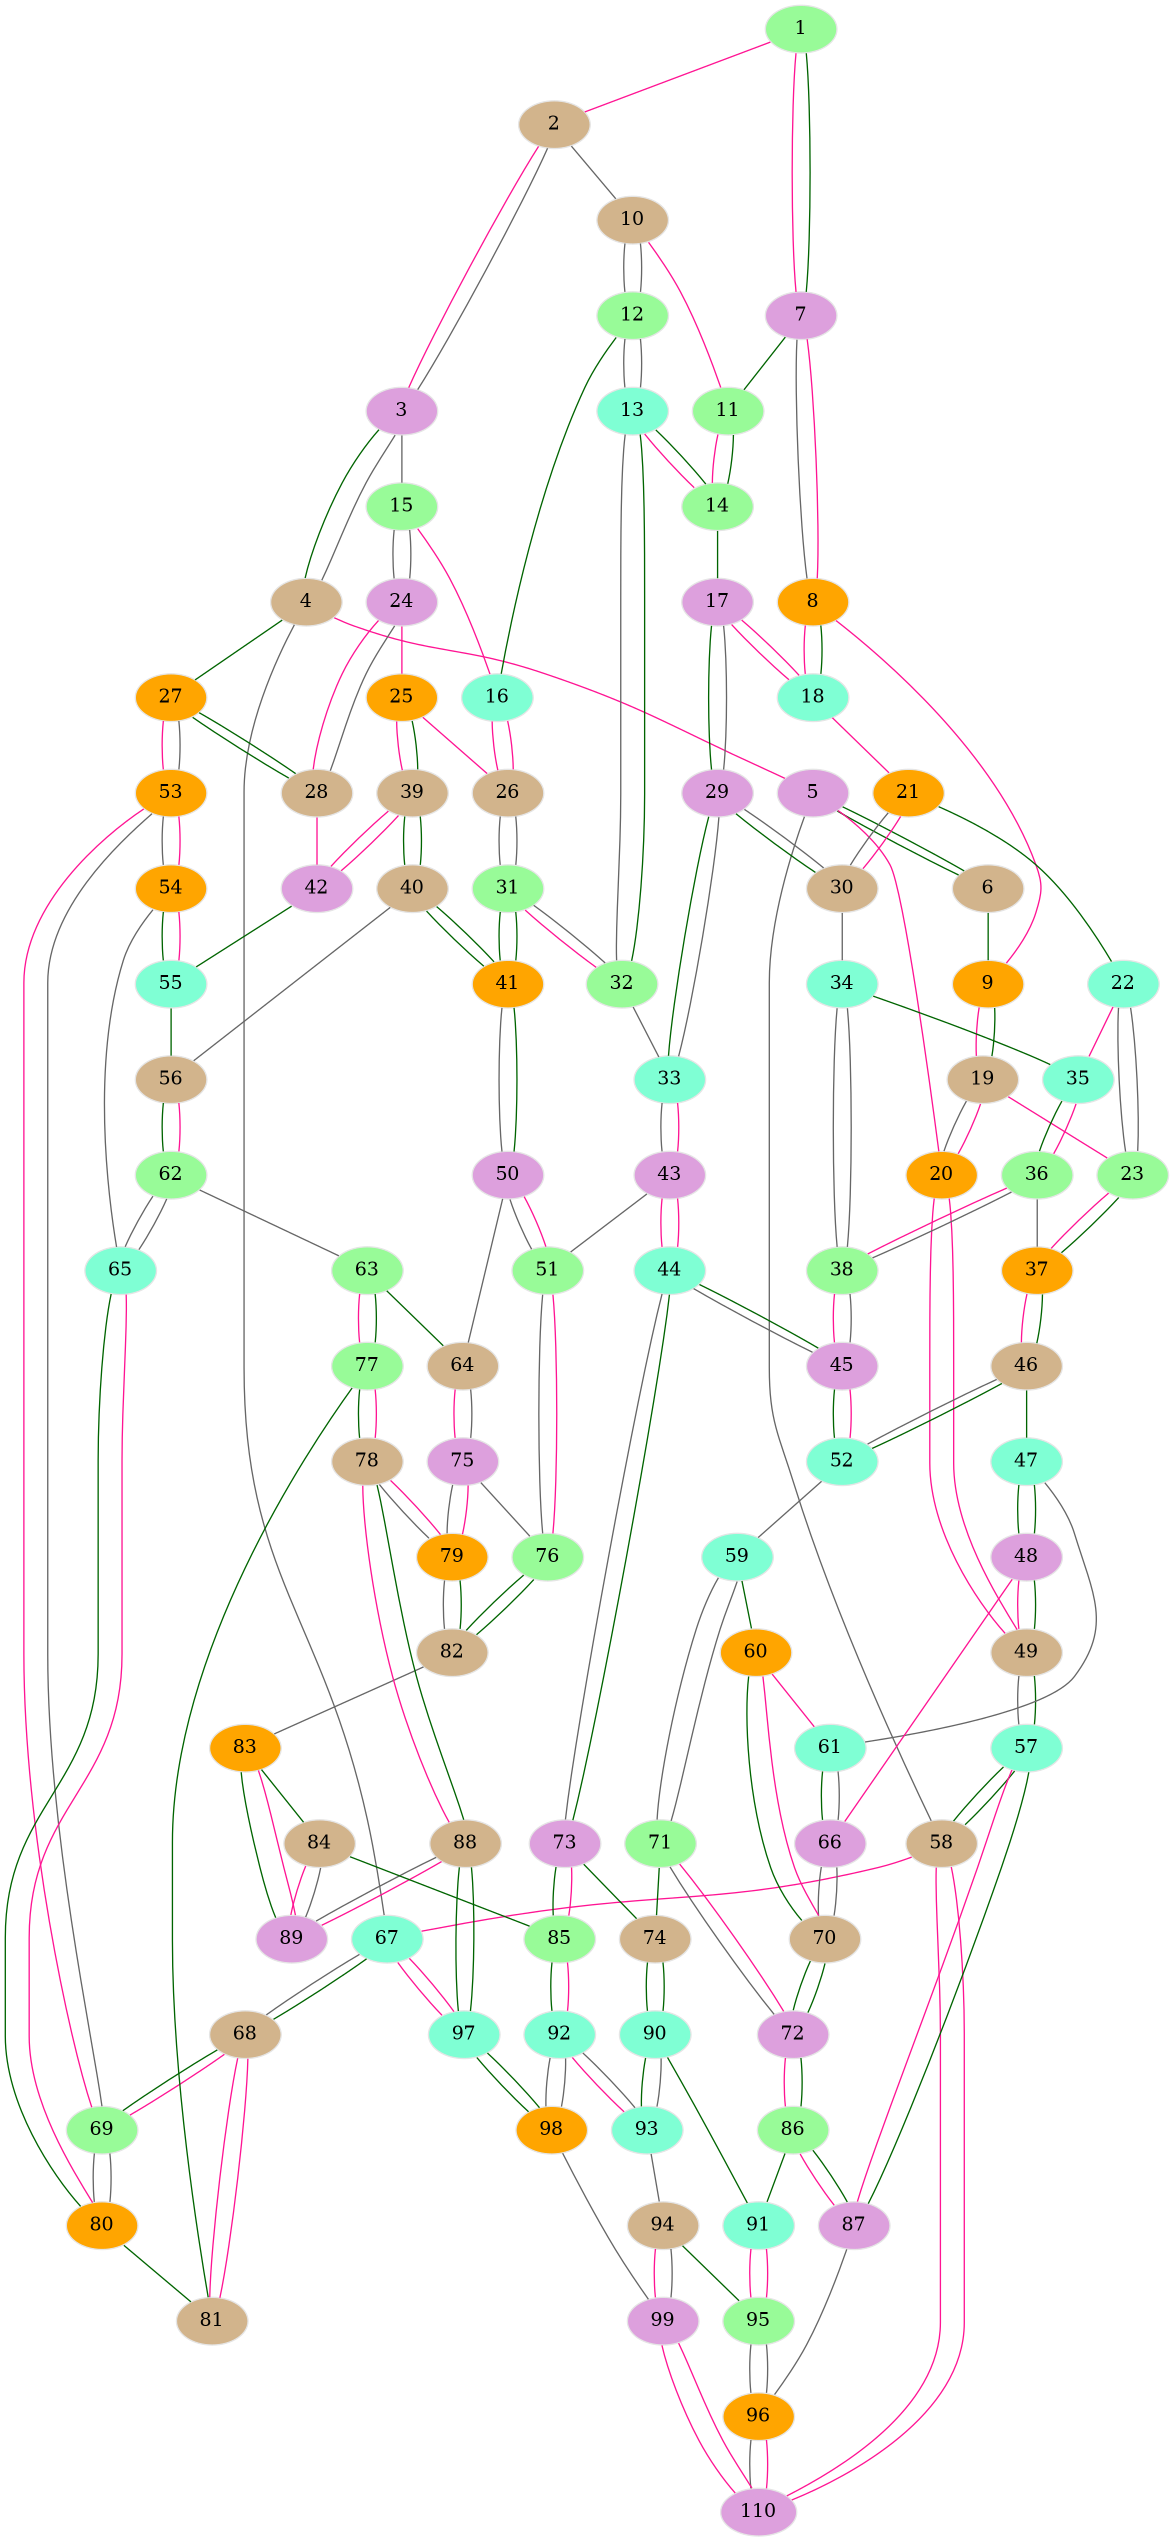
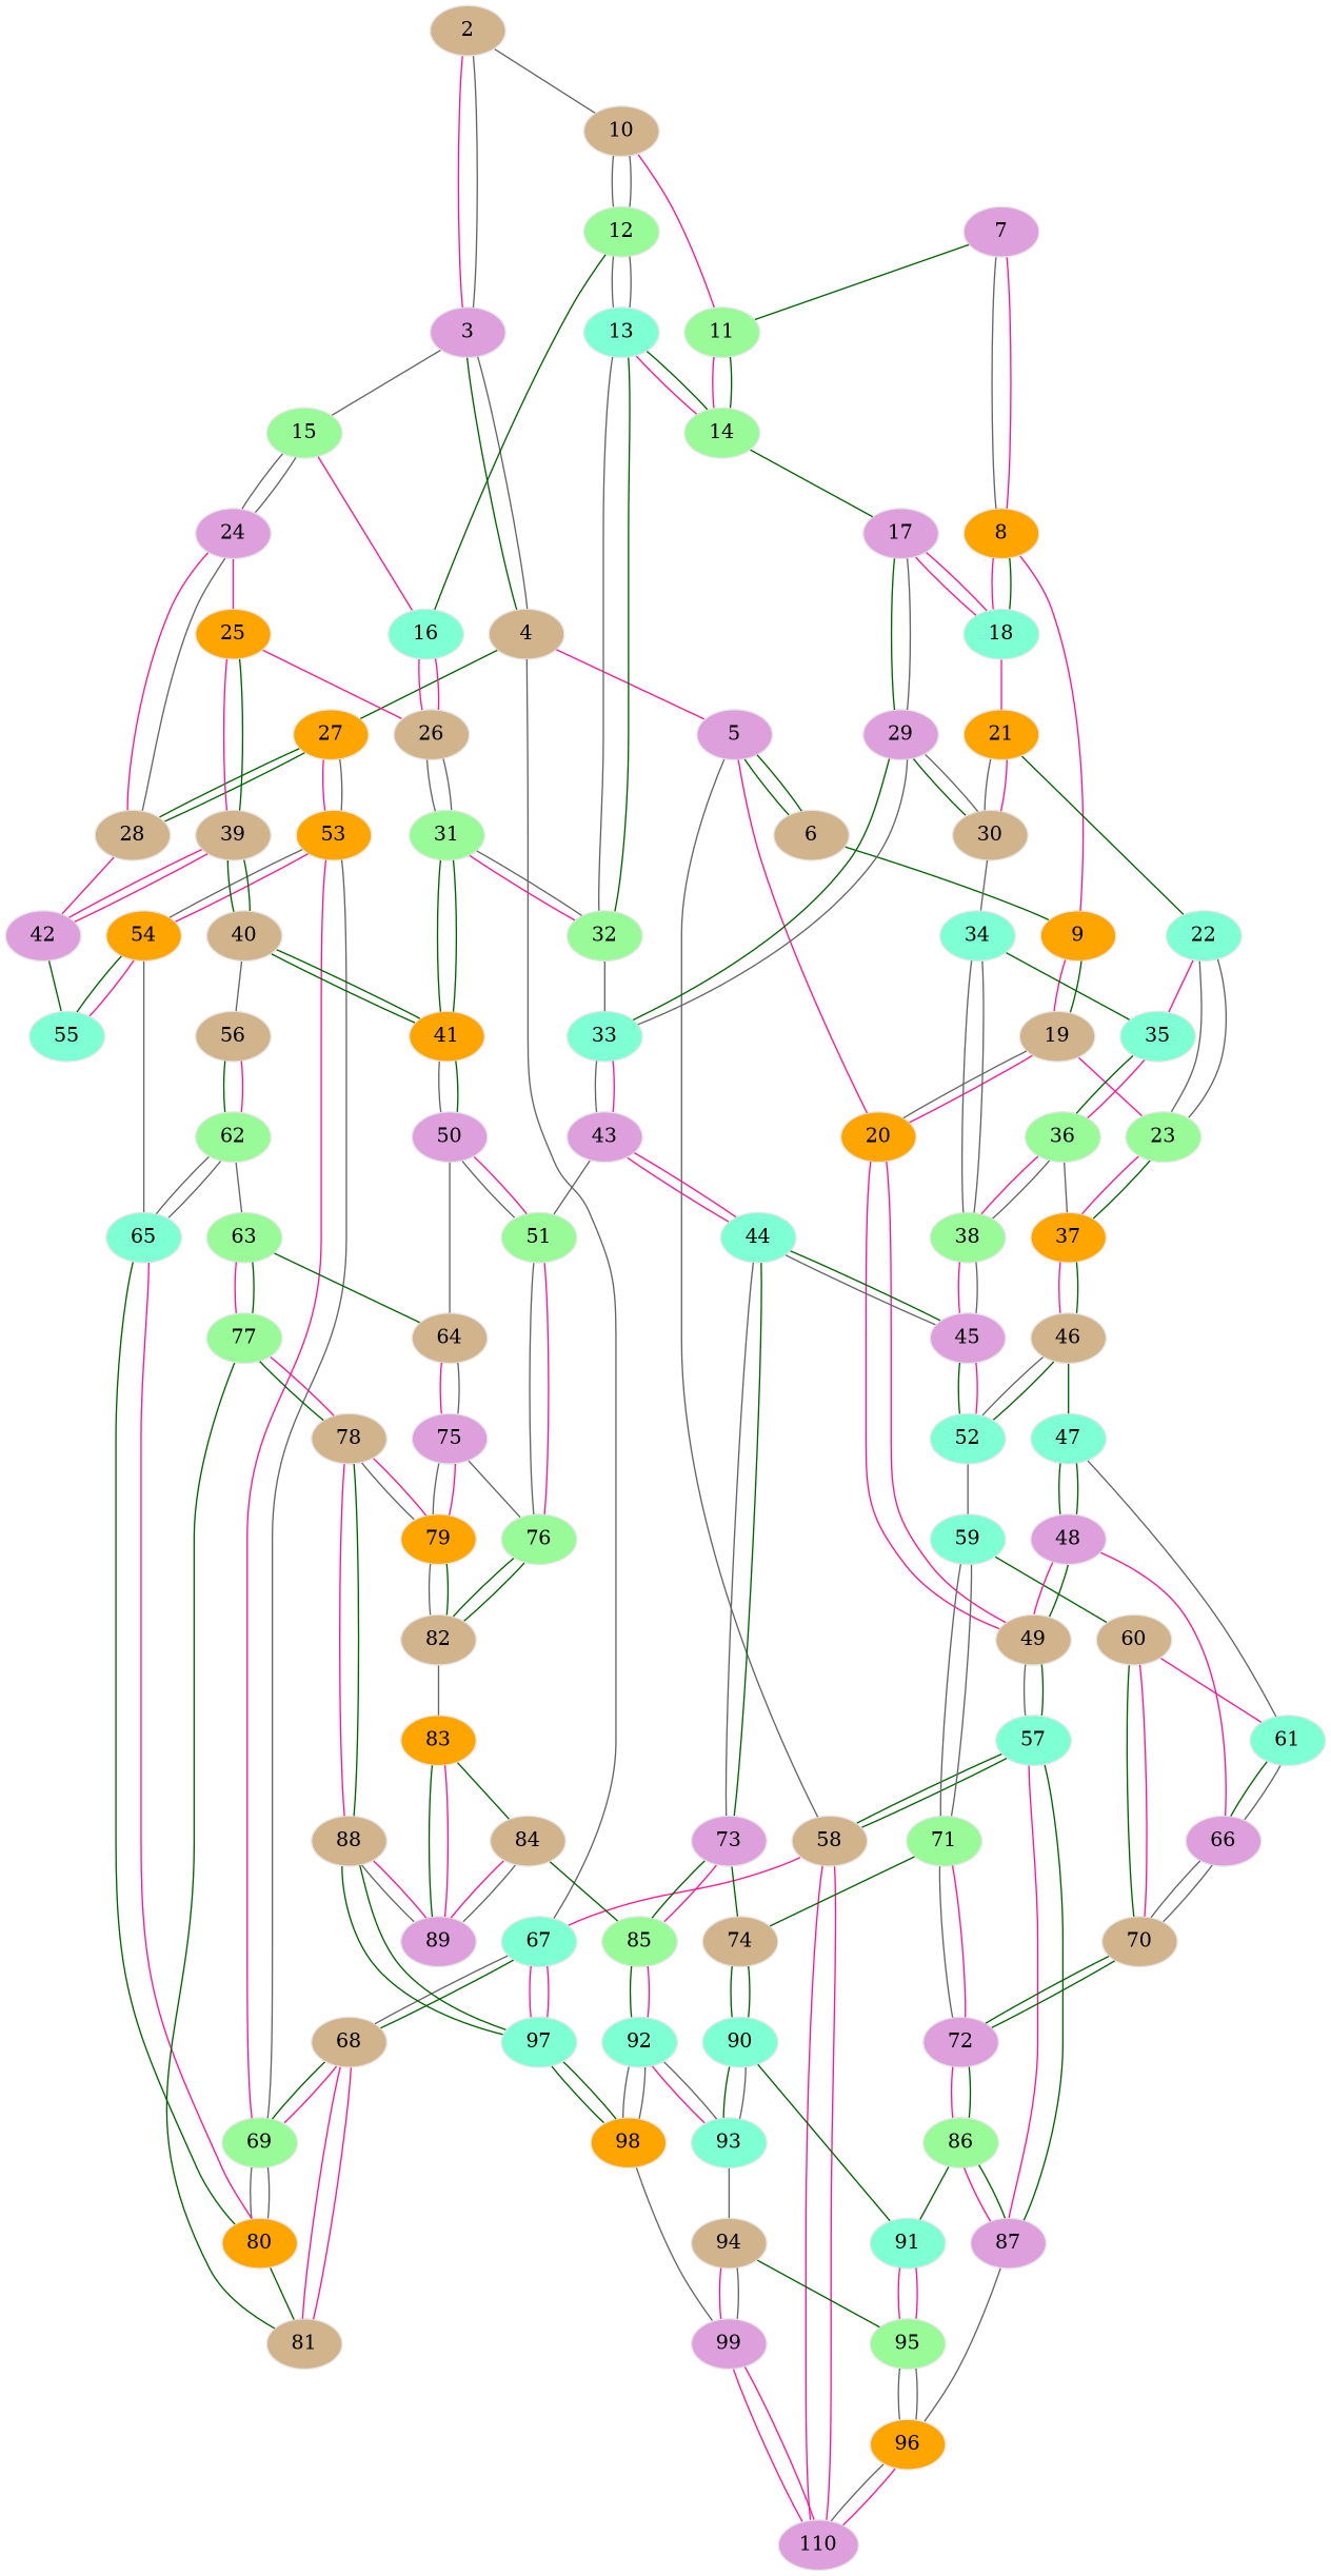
  graph {
    node [color=gray90 fillcolor=tan style=filled]
    edge [color=darkgreen]
-   1 [fillcolor=palegreen]
    2
    7 [fillcolor=plum]
    3 [fillcolor=plum]
    10
    8 [fillcolor=orange]
    11 [fillcolor=palegreen]
    4
    15 [fillcolor=palegreen]
    12 [fillcolor=palegreen]
    5 [fillcolor=plum]
    27 [fillcolor=orange]
    67 [fillcolor=aquamarine]
    16 [fillcolor=aquamarine]
    24 [fillcolor=plum]
    6
    20 [fillcolor=orange]
    58
    28
    53 [fillcolor=orange]
    68
    97 [fillcolor=aquamarine]
    9 [fillcolor=orange]
    49
    n25 [fillcolor=plum label=110]
    19
    18 [fillcolor=aquamarine]
    14 [fillcolor=palegreen]
    21 [fillcolor=orange]
    23 [fillcolor=palegreen]
    13 [fillcolor=aquamarine]
    17 [fillcolor=plum]
    32 [fillcolor=palegreen]
    26
    33 [fillcolor=aquamarine]
    29 [fillcolor=plum]
    25 [fillcolor=orange]
    31 [fillcolor=palegreen]
    30
    22 [fillcolor=aquamarine]
    37 [fillcolor=orange]
    57 [fillcolor=aquamarine]
    35 [fillcolor=aquamarine]
    34 [fillcolor=aquamarine]
    36 [fillcolor=palegreen]
    46
    39
    42 [fillcolor=plum]
    40
    41 [fillcolor=orange]
    54 [fillcolor=orange]
    69 [fillcolor=palegreen]
    55 [fillcolor=aquamarine]
    43 [fillcolor=plum]
    38 [fillcolor=palegreen]
    50 [fillcolor=plum]
    44 [fillcolor=aquamarine]
    51 [fillcolor=palegreen]
    45 [fillcolor=plum]
    52 [fillcolor=aquamarine]
    47 [fillcolor=aquamarine]
    56
    62 [fillcolor=palegreen]
    64
    73 [fillcolor=plum]
    76 [fillcolor=palegreen]
    74
    85 [fillcolor=palegreen]
    59 [fillcolor=aquamarine]
    48 [fillcolor=plum]
    61 [fillcolor=aquamarine]
    66 [fillcolor=plum]
    70
    87 [fillcolor=plum]
    75 [fillcolor=plum]
    82
-   60 [fillcolor=orange]
+   60
    71 [fillcolor=palegreen]
    65 [fillcolor=aquamarine]
    80 [fillcolor=orange]
    63 [fillcolor=palegreen]
    96 [fillcolor=orange]
    72 [fillcolor=plum]
    77 [fillcolor=palegreen]
    81
    78
    79 [fillcolor=orange]
    98 [fillcolor=orange]
    86 [fillcolor=palegreen]
    90 [fillcolor=aquamarine]
    91 [fillcolor=aquamarine]
    92 [fillcolor=aquamarine]
    93 [fillcolor=aquamarine]
    83 [fillcolor=orange]
    88
    89 [fillcolor=plum]
    84
    95 [fillcolor=palegreen]
    94
    99 [fillcolor=plum]
-   1 -- 2 [color=deeppink]
-   1 -- 7 [color=deeppink]
-   1 -- 7
    2 -- 3 [color=deeppink]
    2 -- 3 [color=gray40]
    2 -- 10 [color=gray40]
    7 -- 8 [color=gray40]
    7 -- 8 [color=deeppink]
    7 -- 11
    3 -- 4
    3 -- 4 [color=gray40]
    3 -- 15 [color=gray40]
    10 -- 11 [color=deeppink]
    10 -- 12 [color=gray40]
    10 -- 12 [color=gray40]
    8 -- 9 [color=deeppink]
    8 -- 18 [color=deeppink]
    8 -- 18
    11 -- 14 [color=deeppink]
    11 -- 14
    4 -- 5 [color=deeppink]
    4 -- 27
    4 -- 67 [color=gray40]
    15 -- 16 [color=deeppink]
    15 -- 24 [color=gray40]
    15 -- 24 [color=gray40]
    12 -- 16
    12 -- 13 [color=gray40]
    12 -- 13 [color=gray40]
    5 -- 6
    5 -- 6
    5 -- 20 [color=deeppink]
    5 -- 58 [color=gray40]
    27 -- 28
    27 -- 28
    27 -- 53 [color=deeppink]
    27 -- 53 [color=gray40]
    67 -- 68 [color=gray40]
    67 -- 68
    67 -- 97 [color=deeppink]
    67 -- 97 [color=deeppink]
    16 -- 26 [color=deeppink]
    16 -- 26 [color=deeppink]
    24 -- 28 [color=deeppink]
    24 -- 28 [color=gray40]
    24 -- 25 [color=deeppink]
    6 -- 9
    20 -- 49 [color=deeppink]
    20 -- 49 [color=deeppink]
    58 -- 67 [color=deeppink]
    58 -- n25 [color=deeppink]
    58 -- n25 [color=deeppink]
    28 -- 42 [color=deeppink]
    53 -- 54 [color=gray40]
    53 -- 54 [color=deeppink]
    53 -- 69 [color=deeppink]
    53 -- 69 [color=gray40]
    68 -- 69
    68 -- 69 [color=deeppink]
    68 -- 81 [color=deeppink]
    68 -- 81 [color=deeppink]
    97 -- 98
    97 -- 98
    9 -- 19 [color=deeppink]
    9 -- 19
    49 -- 57 [color=gray40]
    49 -- 57
    19 -- 20 [color=gray40]
    19 -- 20 [color=deeppink]
    19 -- 23 [color=deeppink]
    18 -- 21 [color=deeppink]
    14 -- 17
    21 -- 30 [color=gray40]
    21 -- 30 [color=deeppink]
    21 -- 22
    23 -- 37 [color=deeppink]
    23 -- 37
    13 -- 14 [color=deeppink]
    13 -- 14
    13 -- 32 [color=gray40]
    13 -- 32
    17 -- 18 [color=deeppink]
    17 -- 18 [color=deeppink]
    17 -- 29
    17 -- 29 [color=gray40]
    32 -- 33 [color=gray40]
    26 -- 31 [color=gray40]
    26 -- 31 [color=gray40]
    33 -- 43 [color=gray40]
    33 -- 43 [color=deeppink]
    29 -- 33
    29 -- 33 [color=gray40]
    29 -- 30
    29 -- 30 [color=gray40]
    25 -- 26 [color=deeppink]
    25 -- 39 [color=deeppink]
    25 -- 39
    31 -- 32 [color=deeppink]
    31 -- 32 [color=gray40]
    31 -- 41
    31 -- 41
    30 -- 34 [color=gray40]
    22 -- 23 [color=gray40]
    22 -- 23 [color=gray40]
    22 -- 35 [color=deeppink]
    37 -- 46 [color=deeppink]
    37 -- 46
    57 -- 58
    57 -- 58
    57 -- 87 [color=deeppink]
    57 -- 87
    35 -- 36
    35 -- 36 [color=deeppink]
    34 -- 35
    34 -- 38 [color=gray40]
    34 -- 38 [color=gray40]
    36 -- 37 [color=gray40]
    36 -- 38 [color=deeppink]
    36 -- 38 [color=gray40]
    46 -- 52 [color=gray40]
    46 -- 52
    46 -- 47
    39 -- 42 [color=deeppink]
    39 -- 42 [color=deeppink]
    39 -- 40
    39 -- 40
    42 -- 55
    40 -- 41
    40 -- 41
    40 -- 56 [color=gray40]
    41 -- 50 [color=gray40]
    41 -- 50
    54 -- 55
    54 -- 55 [color=deeppink]
    54 -- 65 [color=gray40]
    69 -- 80 [color=gray40]
    69 -- 80 [color=gray40]
-   55 -- 56
    43 -- 44 [color=deeppink]
    43 -- 44 [color=deeppink]
    43 -- 51 [color=gray40]
    38 -- 45 [color=deeppink]
    38 -- 45 [color=gray40]
    50 -- 51 [color=gray40]
    50 -- 51 [color=deeppink]
    50 -- 64 [color=gray40]
    44 -- 45 [color=gray40]
    44 -- 45
    44 -- 73 [color=gray40]
    44 -- 73
    51 -- 76 [color=gray40]
    51 -- 76 [color=deeppink]
    45 -- 52
    45 -- 52 [color=deeppink]
    52 -- 59 [color=gray40]
    47 -- 48
    47 -- 48
    47 -- 61 [color=gray40]
    56 -- 62
    56 -- 62 [color=deeppink]
    62 -- 65 [color=gray40]
    62 -- 65 [color=gray40]
    62 -- 63 [color=gray40]
    64 -- 75 [color=deeppink]
    64 -- 75 [color=gray40]
    73 -- 74
    73 -- 85
    73 -- 85 [color=deeppink]
    76 -- 82
    76 -- 82
    74 -- 90
    74 -- 90
    85 -- 92
    85 -- 92 [color=deeppink]
    59 -- 60
    59 -- 71 [color=gray40]
    59 -- 71 [color=gray40]
    48 -- 49 [color=deeppink]
    48 -- 49
    48 -- 66 [color=deeppink]
    61 -- 66
    61 -- 66 [color=gray40]
    66 -- 70 [color=gray40]
    66 -- 70 [color=gray40]
    70 -- 72
    70 -- 72
    87 -- 96 [color=gray40]
    75 -- 76 [color=gray40]
    75 -- 79 [color=gray40]
    75 -- 79 [color=deeppink]
    82 -- 83 [color=gray40]
    60 -- 61 [color=deeppink]
    60 -- 70
    60 -- 70 [color=deeppink]
    71 -- 74
    71 -- 72 [color=gray40]
    71 -- 72 [color=deeppink]
    65 -- 80
    65 -- 80 [color=deeppink]
    80 -- 81
    63 -- 64
    63 -- 77 [color=deeppink]
    63 -- 77
    96 -- n25 [color=gray40]
    96 -- n25 [color=deeppink]
    72 -- 86 [color=deeppink]
    72 -- 86
    77 -- 81
    77 -- 78
    77 -- 78 [color=deeppink]
    78 -- 79 [color=gray40]
    78 -- 79 [color=deeppink]
    78 -- 88 [color=deeppink]
    78 -- 88
    79 -- 82 [color=gray40]
    79 -- 82
    98 -- 99 [color=gray40]
    86 -- 87 [color=deeppink]
    86 -- 87
    86 -- 91
    90 -- 91
    90 -- 93
    90 -- 93 [color=gray40]
    91 -- 95 [color=deeppink]
    91 -- 95 [color=deeppink]
    92 -- 98 [color=gray40]
    92 -- 98 [color=gray40]
    92 -- 93 [color=deeppink]
    92 -- 93 [color=gray40]
    93 -- 94 [color=gray40]
    83 -- 89
    83 -- 89 [color=deeppink]
    83 -- 84
    88 -- 97
    88 -- 97
    88 -- 89 [color=gray40]
    88 -- 89 [color=deeppink]
    84 -- 85
    84 -- 89 [color=deeppink]
    84 -- 89 [color=gray40]
    95 -- 96 [color=gray40]
    95 -- 96 [color=gray40]
    94 -- 95
    94 -- 99 [color=deeppink]
    94 -- 99 [color=gray40]
    99 -- n25 [color=deeppink]
    99 -- n25 [color=deeppink]
  }
